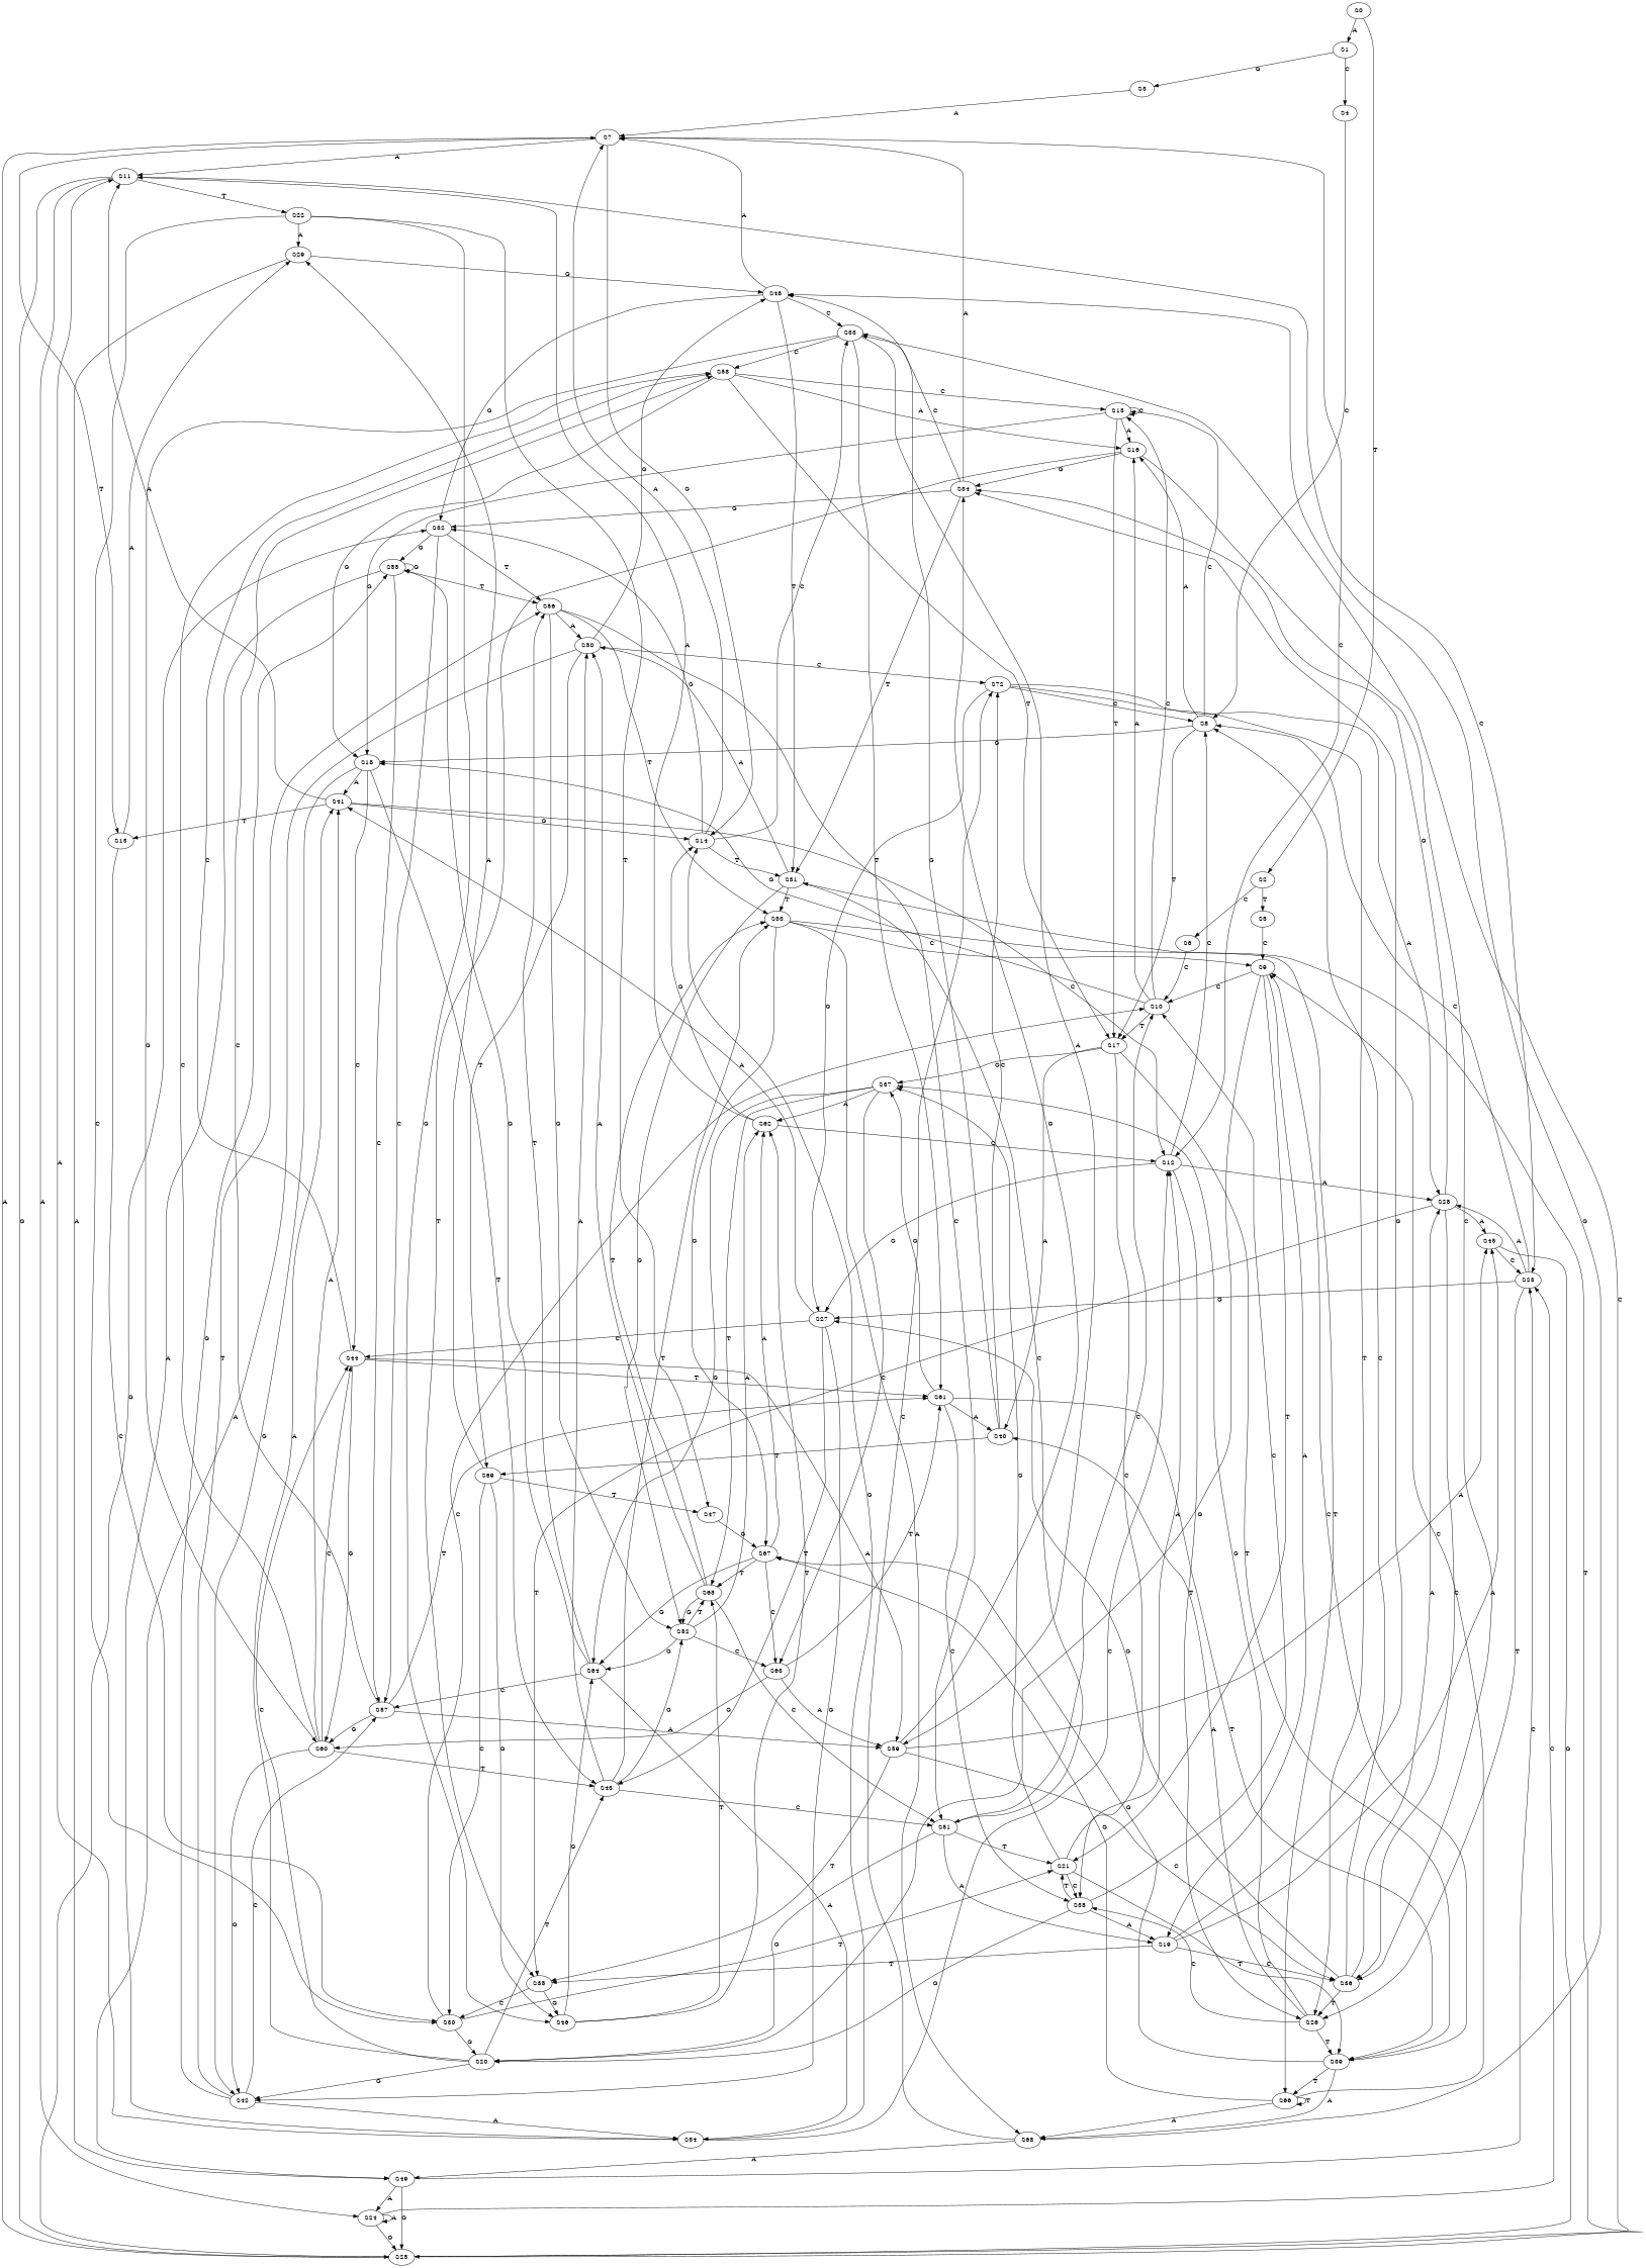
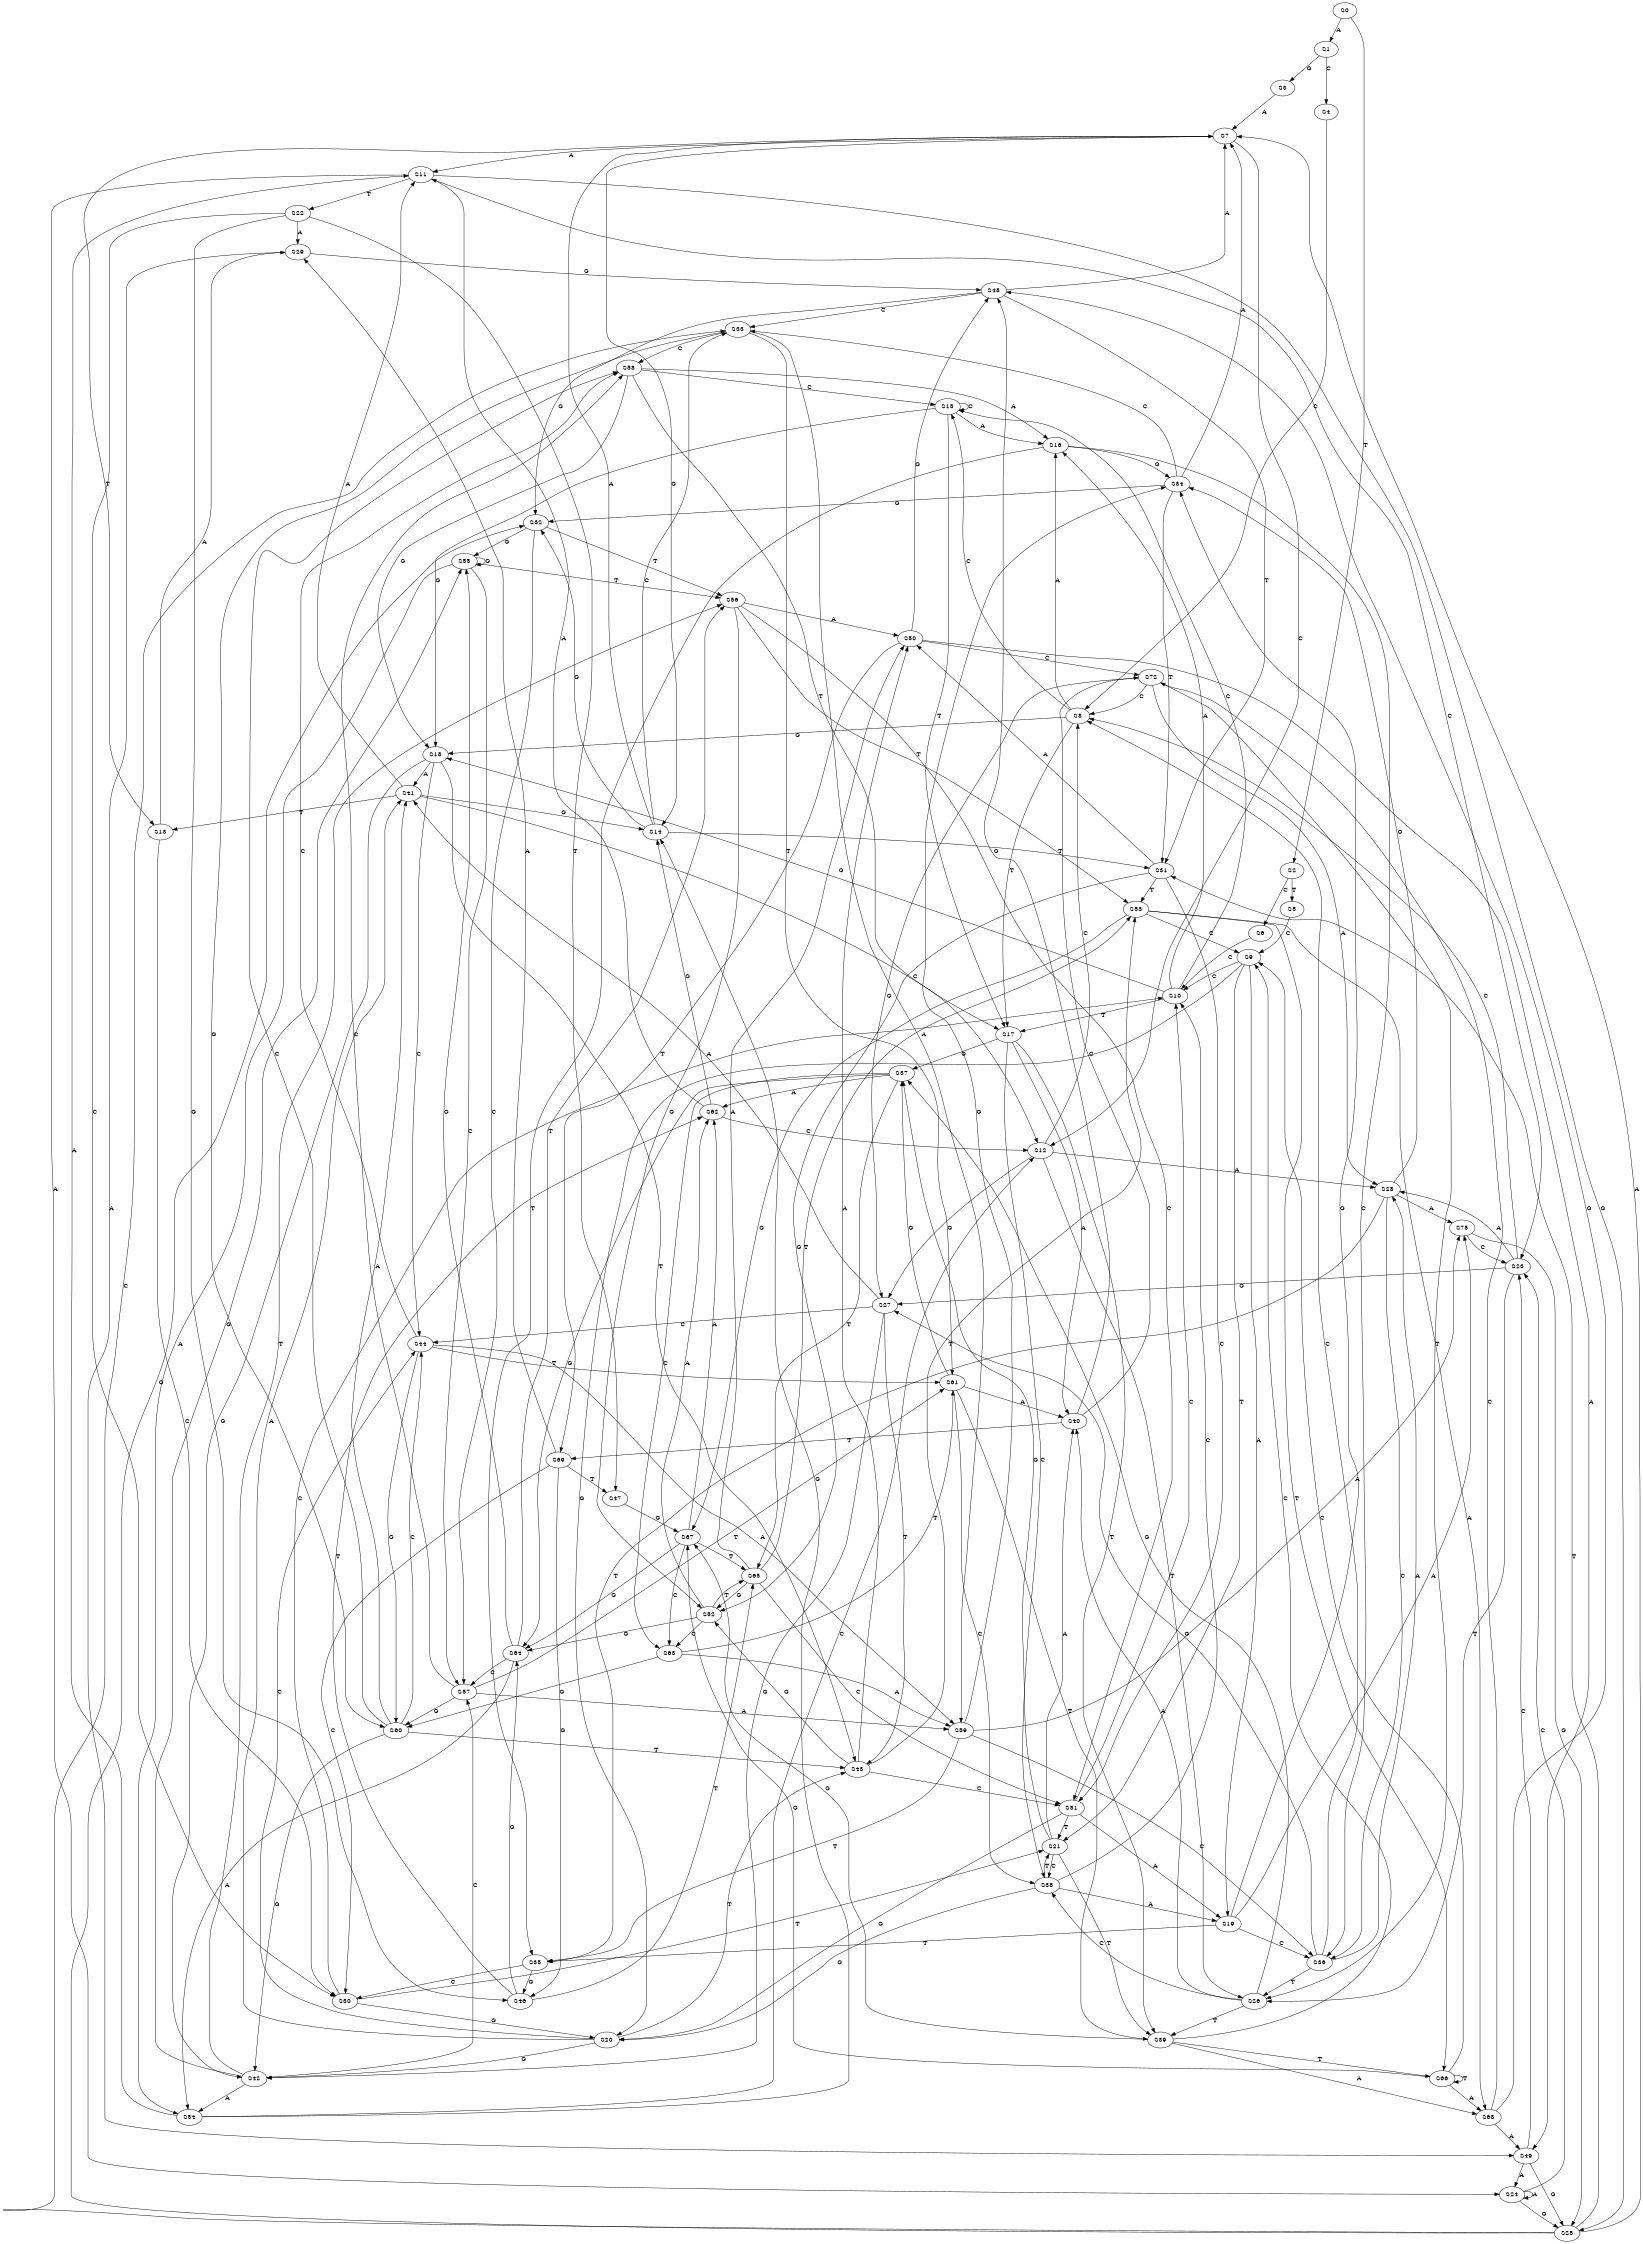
  strict digraph {
    S0
    S1
    S2
    S3
    S4
    S5
    S6
    S7
    S8
    S9
    S10
    S11
    S12
    S13
    S14
    S15
    S16
    S17
    S18
    S19
    S20
    S21
    S22
    S23
    S24
    S25
    S26
    S27
    S28
    S29
    S30
    S31
    S32
    S33
    S34
    S35
    S36
    S37
    S38
    S39
    S40
    S41
    S42
    S43
    S44
-   S45
+   S45 [label=S75]
    S46
    S47
    S48
    S49
    S50
    S51
    S52
    S53
    S55
    S56
    S57
    S58
    S59
    S60
    S61
    S62
    S63
    S64
    S65
    S66
    S67
    S68
    S69
    n70 [label=S72]
    S54
    S0 -> S1 [label=A]
    S0 -> S2 [label=T]
    S1 -> S3 [label=G]
    S1 -> S4 [label=C]
    S2 -> S5 [label=T]
    S2 -> S6 [label=C]
    S3 -> S7 [label=A]
    S4 -> S8 [label=C]
    S5 -> S9 [label=C]
    S6 -> S10 [label=C]
    S7 -> S11 [label=A]
    S7 -> S12 [label=C]
    S7 -> S13 [label=T]
    S7 -> S14 [label=G]
    S8 -> S15 [label=C]
    S8 -> S16 [label=A]
    S8 -> S17 [label=T]
    S8 -> S18 [label=G]
    S9 -> S10 [label=C]
    S9 -> S19 [label=A]
    S9 -> S20 [label=G]
    S9 -> S21 [label=T]
    S10 -> S15 [label=C]
    S10 -> S16 [label=A]
    S10 -> S17 [label=T]
    S10 -> S18 [label=G]
    S11 -> S22 [label=T]
    S11 -> S23 [label=C]
    S11 -> S24 [label=A]
    S11 -> S25 [label=G]
    S12 -> S8 [label=C]
    S12 -> S26 [label=T]
    S12 -> S27 [label=G]
    S12 -> S28 [label=A]
    S13 -> S29 [label=A]
    S13 -> S30 [label=C]
    S14 -> S7 [label=A]
    S14 -> S31 [label=T]
    S14 -> S32 [label=G]
    S14 -> S33 [label=C]
    S15 -> S15 [label=C]
    S15 -> S16 [label=A]
    S15 -> S17 [label=T]
    S15 -> S18 [label=G]
    S16 -> S34 [label=G]
    S16 -> S35 [label=T]
    S16 -> S36 [label=C]
    S17 -> S37 [label=G]
    S17 -> S38 [label=C]
    S17 -> S39 [label=T]
    S17 -> S40 [label=A]
    S18 -> S41 [label=A]
    S18 -> S42 [label=G]
    S18 -> S43 [label=T]
    S18 -> S44 [label=C]
    S19 -> S34 [label=G]
    S19 -> S35 [label=T]
    S19 -> S36 [label=C]
    S19 -> S45 [label=A]
    S20 -> S41 [label=A]
    S20 -> S42 [label=G]
    S20 -> S43 [label=T]
    S20 -> S44 [label=C]
    S21 -> S37 [label=G]
    S21 -> S38 [label=C]
    S21 -> S39 [label=T]
-   S21 -> S12 [label=A]
+   S21 -> S40 [label=A]
    S22 -> S29 [label=A]
    S22 -> S30 [label=C]
    S22 -> S46 [label=G]
    S22 -> S47 [label=T]
    S23 -> S8 [label=C]
    S23 -> S26 [label=T]
    S23 -> S27 [label=G]
    S23 -> S28 [label=A]
    S24 -> S23 [label=C]
    S24 -> S24 [label=A]
    S24 -> S25 [label=G]
    S25 -> S7 [label=A]
    S25 -> S31 [label=T]
    S25 -> S32 [label=G]
    S25 -> S33 [label=C]
    S26 -> S37 [label=G]
    S26 -> S38 [label=C]
    S26 -> S39 [label=T]
    S26 -> S40 [label=A]
    S27 -> S41 [label=A]
    S27 -> S42 [label=G]
    S27 -> S43 [label=T]
    S27 -> S44 [label=C]
    S28 -> S34 [label=G]
    S28 -> S35 [label=T]
    S28 -> S36 [label=C]
    S28 -> S45 [label=A]
    S29 -> S48 [label=G]
    S29 -> S49 [label=A]
    S30 -> S10 [label=C]
    S30 -> S20 [label=G]
    S30 -> S21 [label=T]
    S31 -> S50 [label=A]
    S31 -> S51 [label=C]
    S31 -> S52 [label=G]
    S31 -> S53 [label=T]
    S32 -> S55 [label=G]
    S32 -> S56 [label=T]
    S32 -> S57 [label=C]
    S33 -> S58 [label=C]
    S33 -> S59 [label=A]
    S33 -> S60 [label=G]
    S33 -> S61 [label=T]
    S34 -> S7 [label=A]
    S34 -> S31 [label=T]
    S34 -> S32 [label=G]
    S34 -> S33 [label=C]
    S35 -> S30 [label=C]
    S35 -> S46 [label=G]
    S36 -> S8 [label=C]
    S36 -> S26 [label=T]
    S36 -> S27 [label=G]
    S36 -> S28 [label=A]
    S37 -> S62 [label=A]
    S37 -> S63 [label=C]
    S37 -> S64 [label=G]
    S37 -> S65 [label=T]
    S38 -> S10 [label=C]
    S38 -> S19 [label=A]
    S38 -> S20 [label=G]
    S38 -> S21 [label=T]
    S39 -> S9 [label=C]
    S39 -> S66 [label=T]
    S39 -> S67 [label=G]
    S39 -> S68 [label=A]
    S40 -> S48 [label=G]
    S40 -> S69 [label=T]
    S40 -> n70 [label=C]
    S41 -> S11 [label=A]
    S41 -> S12 [label=C]
    S41 -> S13 [label=T]
    S41 -> S14 [label=G]
    S42 -> S55 [label=G]
    S42 -> S56 [label=T]
    S42 -> S57 [label=C]
    S42 -> S54 [label=A]
    S43 -> S50 [label=A]
    S43 -> S51 [label=C]
    S43 -> S52 [label=G]
    S43 -> S53 [label=T]
    S44 -> S58 [label=C]
    S44 -> S59 [label=A]
    S44 -> S60 [label=G]
    S44 -> S61 [label=T]
    S45 -> S23 [label=C]
    S45 -> S25 [label=G]
    S46 -> S62 [label=T]
    S46 -> S64 [label=G]
    S46 -> S65 [label=T]
    S47 -> S67 [label=G]
    S48 -> S7 [label=A]
    S48 -> S31 [label=T]
    S48 -> S32 [label=G]
    S48 -> S33 [label=C]
    S49 -> S23 [label=C]
    S49 -> S24 [label=A]
    S49 -> S25 [label=G]
    S50 -> S48 [label=G]
    S50 -> S49 [label=A]
    S50 -> S69 [label=T]
    S50 -> n70 [label=C]
    S51 -> S10 [label=C]
    S51 -> S19 [label=A]
    S51 -> S20 [label=G]
    S51 -> S21 [label=T]
    S52 -> S62 [label=A]
    S52 -> S63 [label=C]
    S52 -> S64 [label=G]
    S52 -> S65 [label=T]
    S53 -> S9 [label=C]
    S53 -> S66 [label=T]
    S53 -> S67 [label=G]
    S53 -> S68 [label=A]
    S55 -> S55 [label=G]
    S55 -> S56 [label=T]
    S55 -> S57 [label=C]
    S55 -> S54 [label=A]
    S56 -> S50 [label=A]
    S56 -> S51 [label=C]
    S56 -> S52 [label=G]
    S56 -> S53 [label=T]
    S57 -> S58 [label=C]
    S57 -> S59 [label=A]
    S57 -> S60 [label=G]
    S57 -> S61 [label=T]
    S58 -> S15 [label=C]
    S58 -> S16 [label=A]
    S58 -> S17 [label=T]
    S58 -> S18 [label=G]
    S59 -> S34 [label=G]
    S59 -> S35 [label=T]
    S59 -> S36 [label=C]
    S59 -> S45 [label=A]
    S60 -> S41 [label=A]
    S60 -> S42 [label=G]
    S60 -> S43 [label=T]
    S60 -> S44 [label=C]
    S60 -> S58 [label=C]
    S61 -> S37 [label=G]
    S61 -> S38 [label=C]
    S61 -> S39 [label=T]
    S61 -> S40 [label=A]
    S62 -> S11 [label=A]
    S62 -> S12 [label=C]
    S62 -> S14 [label=G]
    S63 -> S59 [label=A]
    S63 -> S60 [label=G]
    S63 -> S61 [label=T]
    S64 -> S55 [label=G]
    S64 -> S56 [label=T]
    S64 -> S57 [label=C]
    S64 -> S54 [label=A]
    S65 -> S50 [label=A]
    S65 -> S51 [label=C]
    S65 -> S52 [label=G]
    S65 -> S53 [label=T]
    S66 -> S9 [label=C]
    S66 -> S66 [label=T]
    S66 -> S67 [label=G]
    S66 -> S68 [label=A]
    S67 -> S62 [label=A]
    S67 -> S63 [label=C]
    S67 -> S64 [label=G]
    S67 -> S65 [label=T]
    S68 -> S48 [label=G]
    S68 -> S49 [label=A]
    S68 -> n70 [label=C]
    S69 -> S29 [label=A]
    S69 -> S30 [label=C]
    S69 -> S46 [label=G]
    S69 -> S47 [label=T]
    n70 -> S8 [label=C]
    n70 -> S26 [label=T]
    n70 -> S27 [label=G]
    n70 -> S28 [label=A]
    S54 -> S11 [label=A]
    S54 -> S12 [label=C]
    S54 -> S14 [label=G]
  }
